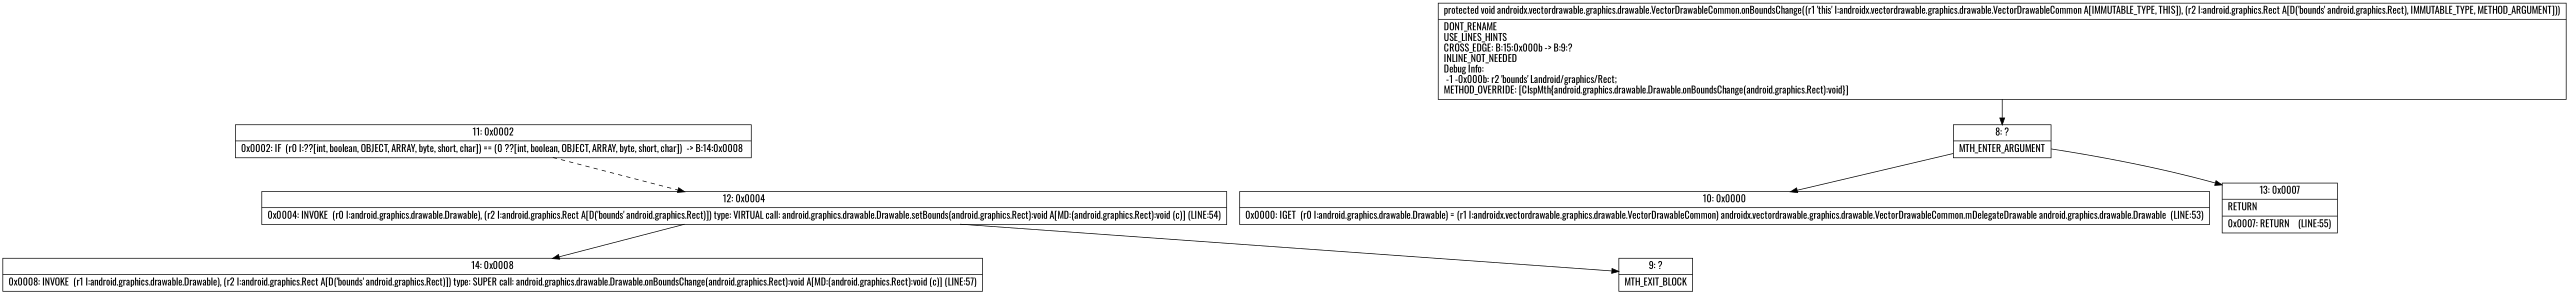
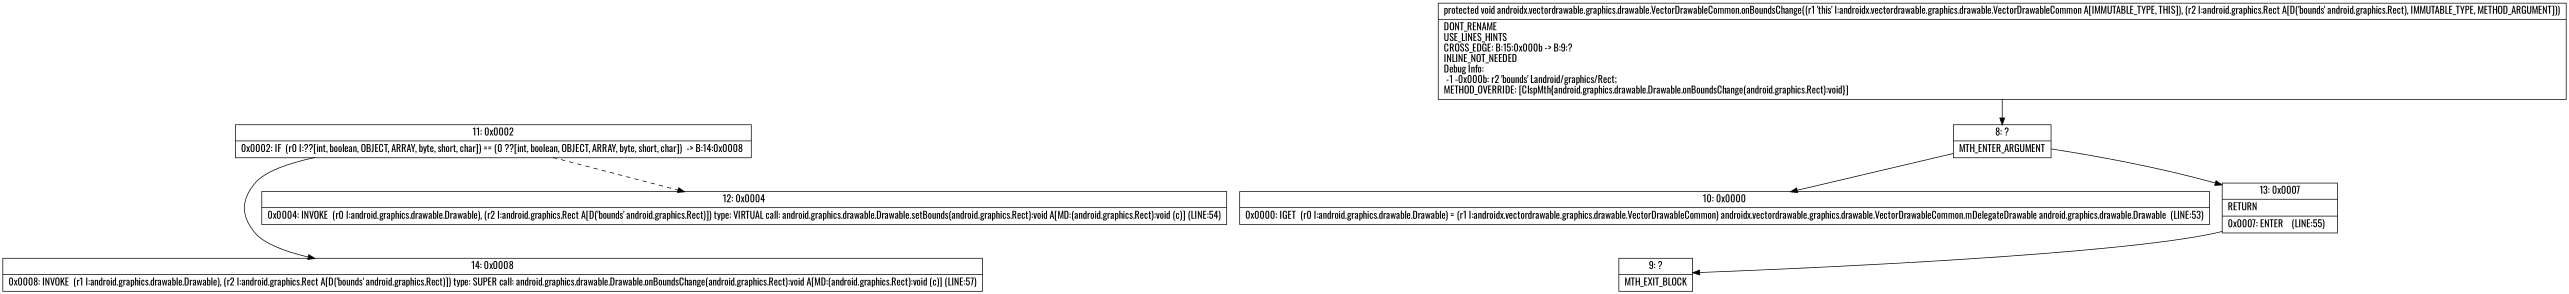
  digraph {
    fontname=Oswald
    node [fontname=Oswald shape=record]
    edge [fontname=Oswald]
    n1 [label="{8\:\ ?|MTH_ENTER_ARGUMENT\l}"]
    n2 [label="{10\:\ 0x0000|0x0000: IGET  (r0 I:android.graphics.drawable.Drawable) = (r1 I:androidx.vectordrawable.graphics.drawable.VectorDrawableCommon) androidx.vectordrawable.graphics.drawable.VectorDrawableCommon.mDelegateDrawable android.graphics.drawable.Drawable  (LINE:53)\l}"]
-   n3 [label="{13\:\ 0x0007|RETURN\l|0x0007: RETURN    (LINE:55)\l}"]
+   n3 [label="{13\:\ 0x0007|RETURN\l|0x0007: ENTER    (LINE:55)\l}"]
    n4 [label="{11\:\ 0x0002|0x0002: IF  (r0 I:??[int, boolean, OBJECT, ARRAY, byte, short, char]) == (0 ??[int, boolean, OBJECT, ARRAY, byte, short, char])  \-\> B:14:0x0008 \l}"]
    n5 [label="{12\:\ 0x0004|0x0004: INVOKE  (r0 I:android.graphics.drawable.Drawable), (r2 I:android.graphics.Rect A[D('bounds' android.graphics.Rect)]) type: VIRTUAL call: android.graphics.drawable.Drawable.setBounds(android.graphics.Rect):void A[MD:(android.graphics.Rect):void (c)] (LINE:54)\l}"]
    n6 [label="{14\:\ 0x0008|0x0008: INVOKE  (r1 I:android.graphics.drawable.Drawable), (r2 I:android.graphics.Rect A[D('bounds' android.graphics.Rect)]) type: SUPER call: android.graphics.drawable.Drawable.onBoundsChange(android.graphics.Rect):void A[MD:(android.graphics.Rect):void (c)] (LINE:57)\l}"]
    n7 [label="{9\:\ ?|MTH_EXIT_BLOCK\l}"]
    n8 [label="{protected void androidx.vectordrawable.graphics.drawable.VectorDrawableCommon.onBoundsChange((r1 'this' I:androidx.vectordrawable.graphics.drawable.VectorDrawableCommon A[IMMUTABLE_TYPE, THIS]), (r2 I:android.graphics.Rect A[D('bounds' android.graphics.Rect), IMMUTABLE_TYPE, METHOD_ARGUMENT]))  | DONT_RENAME\lUSE_LINES_HINTS\lCROSS_EDGE: B:15:0x000b \-\> B:9:?\lINLINE_NOT_NEEDED\lDebug Info:\l  \-1 \-0x000b: r2 'bounds' Landroid\/graphics\/Rect;\lMETHOD_OVERRIDE: [ClspMth\{android.graphics.drawable.Drawable.onBoundsChange(android.graphics.Rect):void\}]\l}"]
    n1 -> n2
    n1 -> n3
-   n5 -> n7
+   n3 -> n7
    n4 -> n5 [style=dashed]
-   n5 -> n6
+   n4 -> n6
    n8 -> n1
  }
